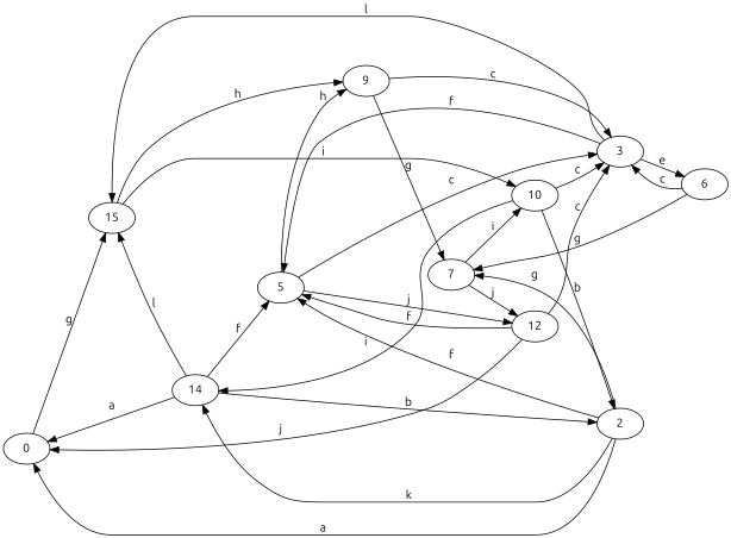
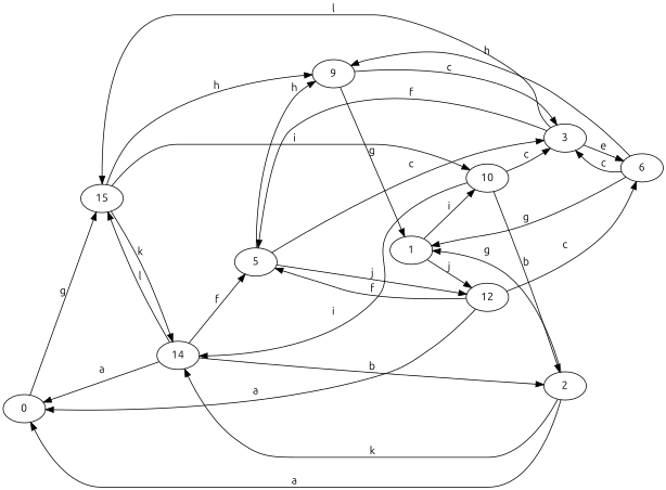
  strict digraph {
    fontname=Ubuntu
    rankdir=LR
    node [fontname=Ubuntu]
    edge [fontname=Ubuntu]
    0
    15
    14
    9
    10
    2
    5
-   7
+   7 [label=1]
    3
    12
    n11 [label=6]
    0 -> 15 [label=g]
+   15 -> 14 [label=k]
    15 -> 9 [label=h]
    15 -> 10 [label=i]
    14 -> 0 [label=a]
    14 -> 15 [label=l]
    14 -> 2 [label=b]
    14 -> 5 [label=f]
    9 -> 7 [label=g]
    9 -> 3 [label=c]
    10 -> 14 [label=i]
    10 -> 2 [label=b]
    10 -> 3 [label=c]
    2 -> 0 [label=a]
    2 -> 14 [label=k]
-   2 -> 5 [label=f]
    2 -> 7 [label=g]
    5 -> 9 [label=h]
    5 -> 3 [label=c]
    5 -> 12 [label=j]
    7 -> 10 [label=i]
    7 -> 12 [label=j]
    3 -> 15 [label=l]
    3 -> 5 [label=f]
    3 -> n11 [label=e]
-   12 -> 0 [label=j]
+   12 -> 0 [label=a]
    12 -> 5 [label=f]
-   12 -> 3 [label=c]
+   12 -> n11 [label=c]
+   n11 -> 9 [label=h]
    n11 -> 7 [label=g]
    n11 -> 3 [label=c]
  }
